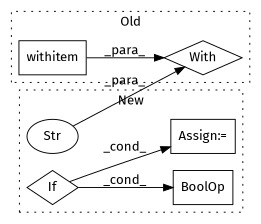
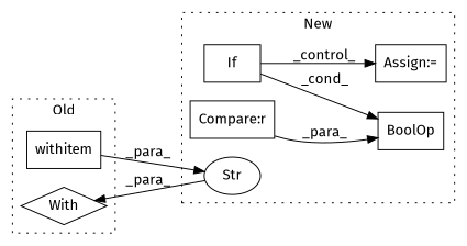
  digraph {
    fontname="Fira Sans"
    rankdir=LR
    node [fontname="Fira Sans" l=3 s=8337 shape=box]
    edge [fontname="Fira Sans"]
    n1 [a=49 l=6 label=withitem s=9029]
    n2 [a=39 l="5,37" label=With s="9024,9035" shape=diamond]
    n3 [a=72 l=54 label=BoolOp s=8306]
-   n4 [a=96 label=If s=8303 shape=diamond]
+   n4 [a=96 label=If s=8303]
+   n5 [a=40 l=23 label="Compare:r"]
    n6 [a=68 label="Assign:=" s=8399]
    n7 [a=66 l=5 label=Str shape=ellipse]
    subgraph cluster_1 {
      label=Old
      style=dotted
      n1
      n2
    }
    subgraph cluster_2 {
      label=New
      style=dotted
      n3
      n4
+     n5
      n6
      n7
    }
-   n1 -> n2 [label=_para_]
+   n1 -> n7 [label=_para_]
    n4 -> n3 [label=_cond_]
-   n4 -> n6 [label=_cond_]
+   n4 -> n6 [label=_control_]
+   n5 -> n3 [label=_para_]
    n7 -> n2 [label=_para_]
  }
